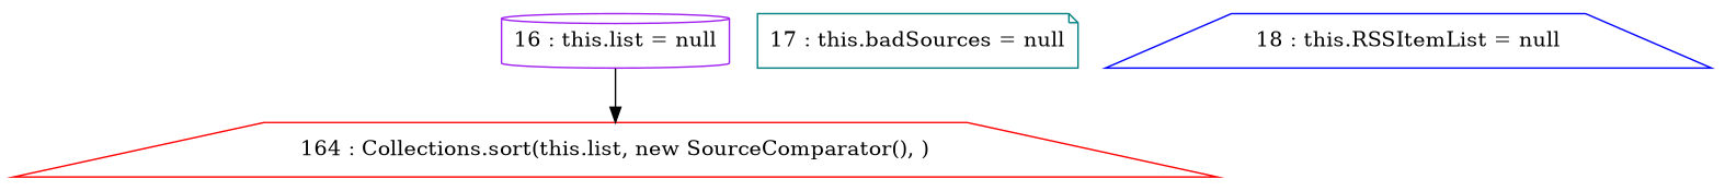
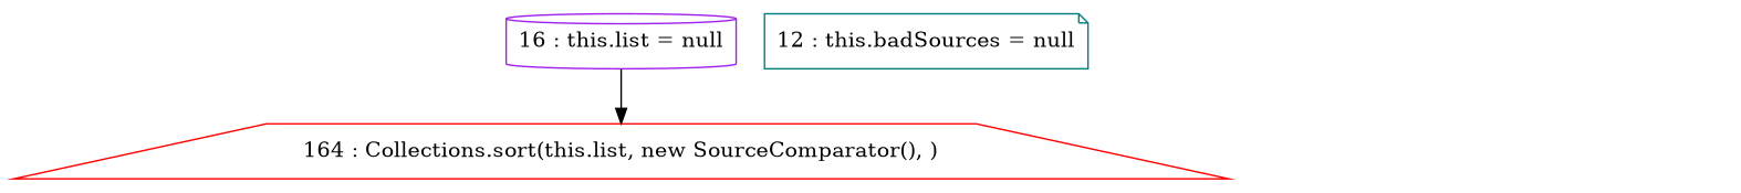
  digraph {
    node [shape=trapezium]
    "16 : this.list = null" [color=purple shape=cylinder]
    "164 : Collections.sort(this.list, new SourceComparator(), )" [color=red]
-   "17 : this.badSources = null" [color=teal shape=note]
-   "18 : this.RSSItemList = null" [color=blue]
+   "17 : this.badSources = null" [color=teal shape=note label="12 : this.badSources = null"]
    "16 : this.list = null" -> "164 : Collections.sort(this.list, new SourceComparator(), )" [style=solid]
  }
